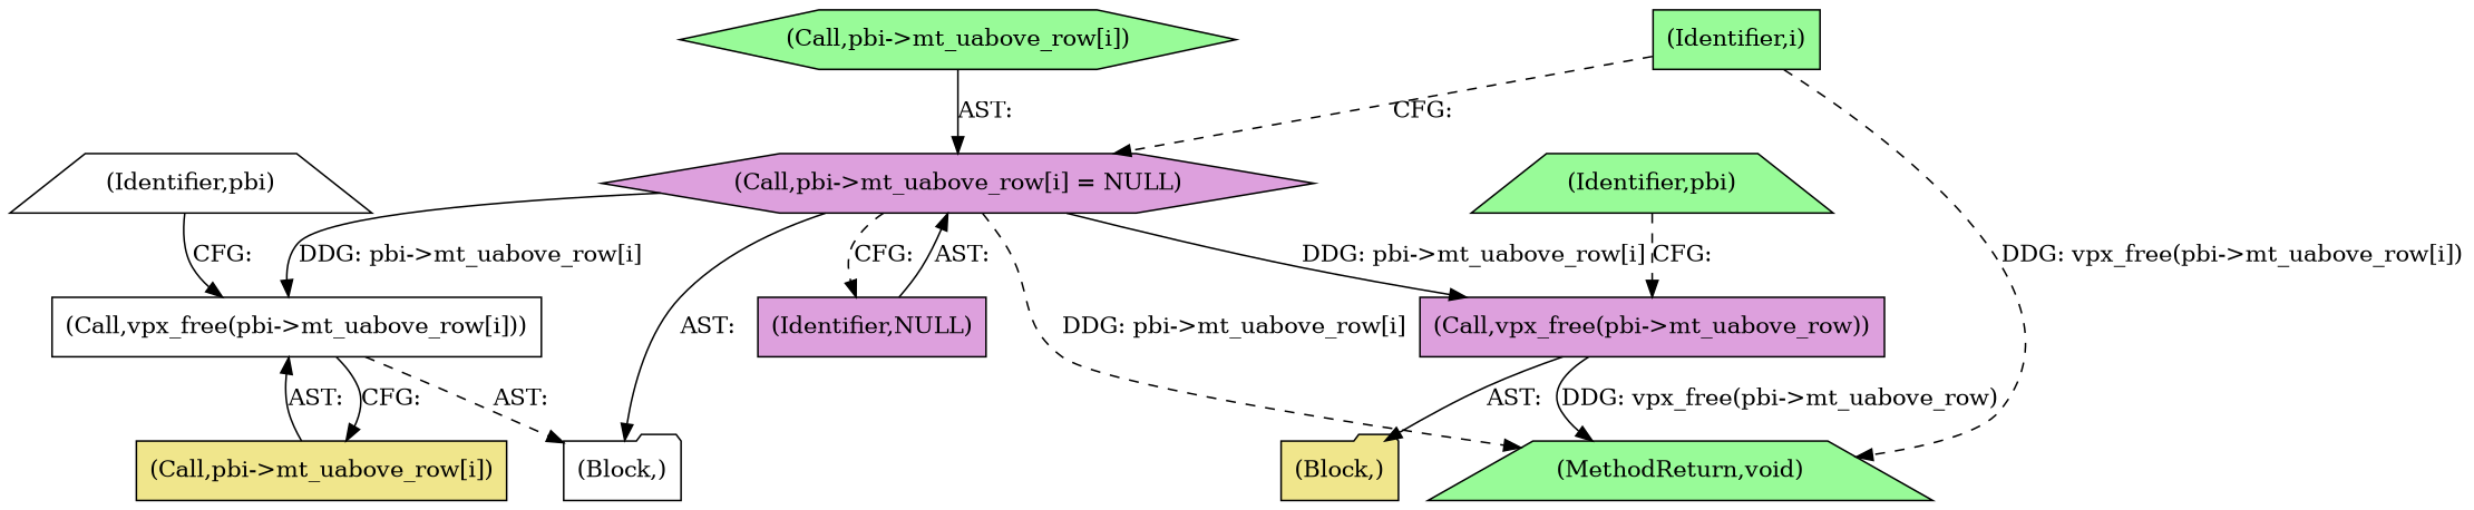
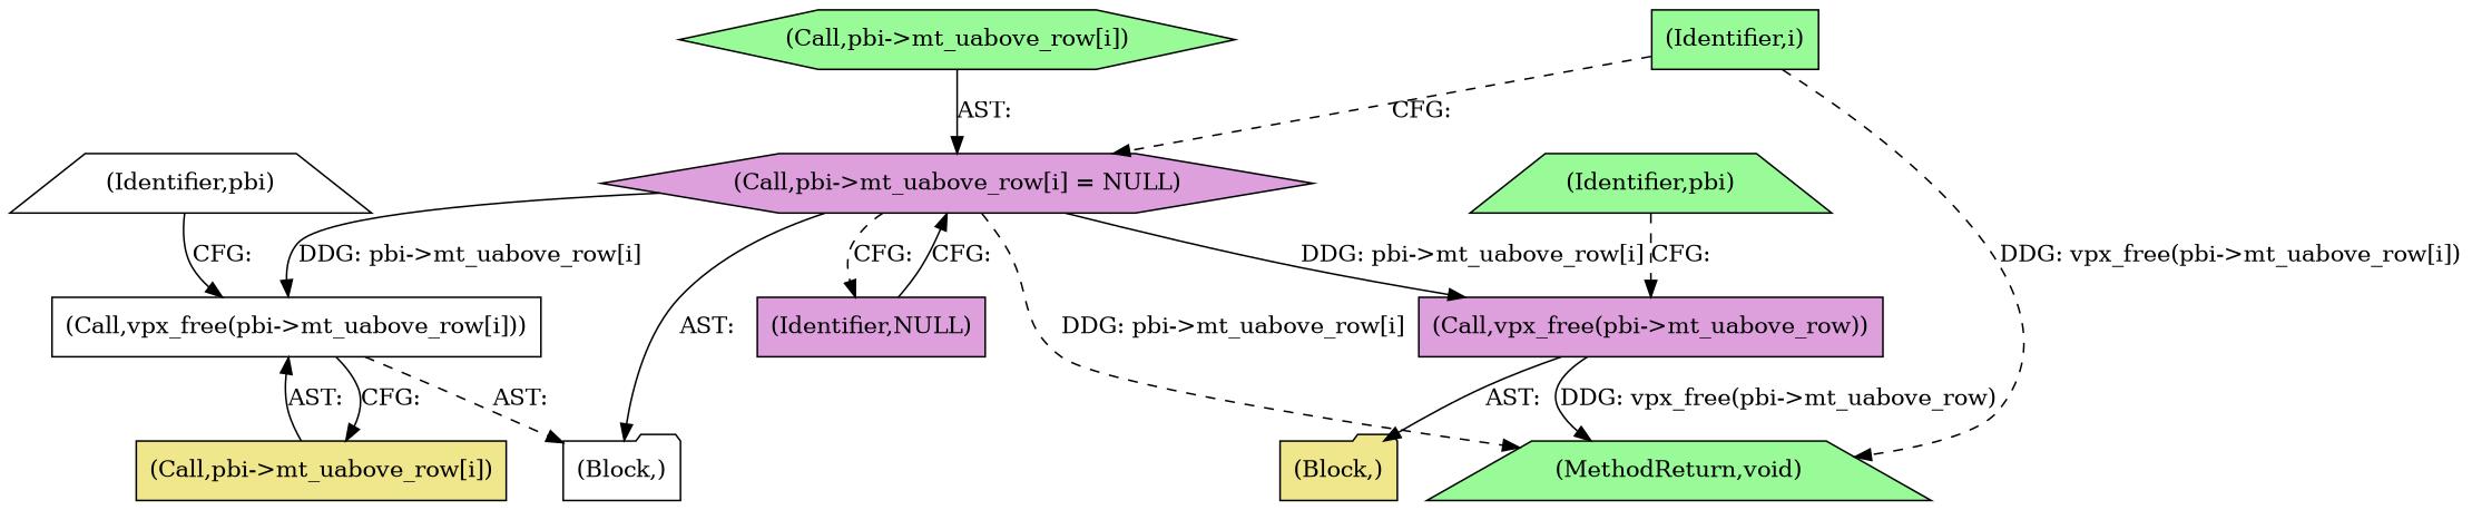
  digraph {
    node [fillcolor=palegreen shape=box style=filled]
    edge [style=solid]
    n1 [fillcolor=plum label="(Call,pbi->mt_uabove_row[i] = NULL)" shape=hexagon]
    n2 [fillcolor=white label="(Call,vpx_free(pbi->mt_uabove_row[i]))"]
    n3 [fillcolor=plum label="(Call,vpx_free(pbi->mt_uabove_row))"]
    n4 [label="(MethodReturn,void)" shape=trapezium]
    n5 [fillcolor=white label="(Block,)" shape=folder]
    n6 [fillcolor=plum label="(Identifier,NULL)"]
    n7 [fillcolor=khaki label="(Call,pbi->mt_uabove_row[i])"]
    n8 [fillcolor=khaki label="(Block,)" shape=folder]
    n9 [label="(Call,pbi->mt_uabove_row[i])" shape=hexagon]
    n10 [label="(Identifier,i)"]
    n11 [label="(Identifier,pbi)" shape=trapezium]
    n12 [fillcolor=white label="(Identifier,pbi)" shape=trapezium]
    n1 -> n2 [label="DDG: pbi->mt_uabove_row[i]"]
    n1 -> n3 [label="DDG: pbi->mt_uabove_row[i]"]
    n1 -> n4 [label="DDG: pbi->mt_uabove_row[i]" style=dashed]
    n1 -> n5 [label="AST: "]
    n1 -> n6 [label="CFG: " style=dashed]
    n2 -> n5 [label="AST: " style=dashed]
    n2 -> n7 [label="CFG: "]
    n3 -> n4 [label="DDG: vpx_free(pbi->mt_uabove_row)"]
    n3 -> n8 [label="AST: "]
-   n6 -> n1 [label="AST: "]
+   n6 -> n1 [label="CFG: "]
    n7 -> n2 [label="AST: "]
    n9 -> n1 [label="AST: "]
    n10 -> n1 [label="CFG: " style=dashed]
    n10 -> n4 [label="DDG: vpx_free(pbi->mt_uabove_row[i])" style=dashed]
    n11 -> n3 [label="CFG: " style=dashed]
    n12 -> n2 [label="CFG: "]
  }
